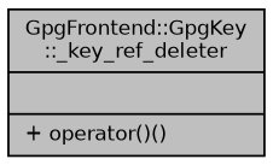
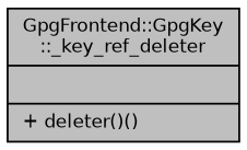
  digraph {
    fontname="DejaVu Sans"
-   n1 [color=black fillcolor=grey75 fontcolor=black fontname="DejaVu Sans" fontsize=10 height=0.2 label="{GpgFrontend::GpgKey\l::_key_ref_deleter\n||+ operator()()\l}" shape=record style=filled width=0.4]
+   n1 [color=black fillcolor=grey75 fontcolor=black fontname="DejaVu Sans" fontsize=10 height=0.2 label="{GpgFrontend::GpgKey\l::_key_ref_deleter\n||+ deleter()()\l}" shape=record style=filled width=0.4]
  }
